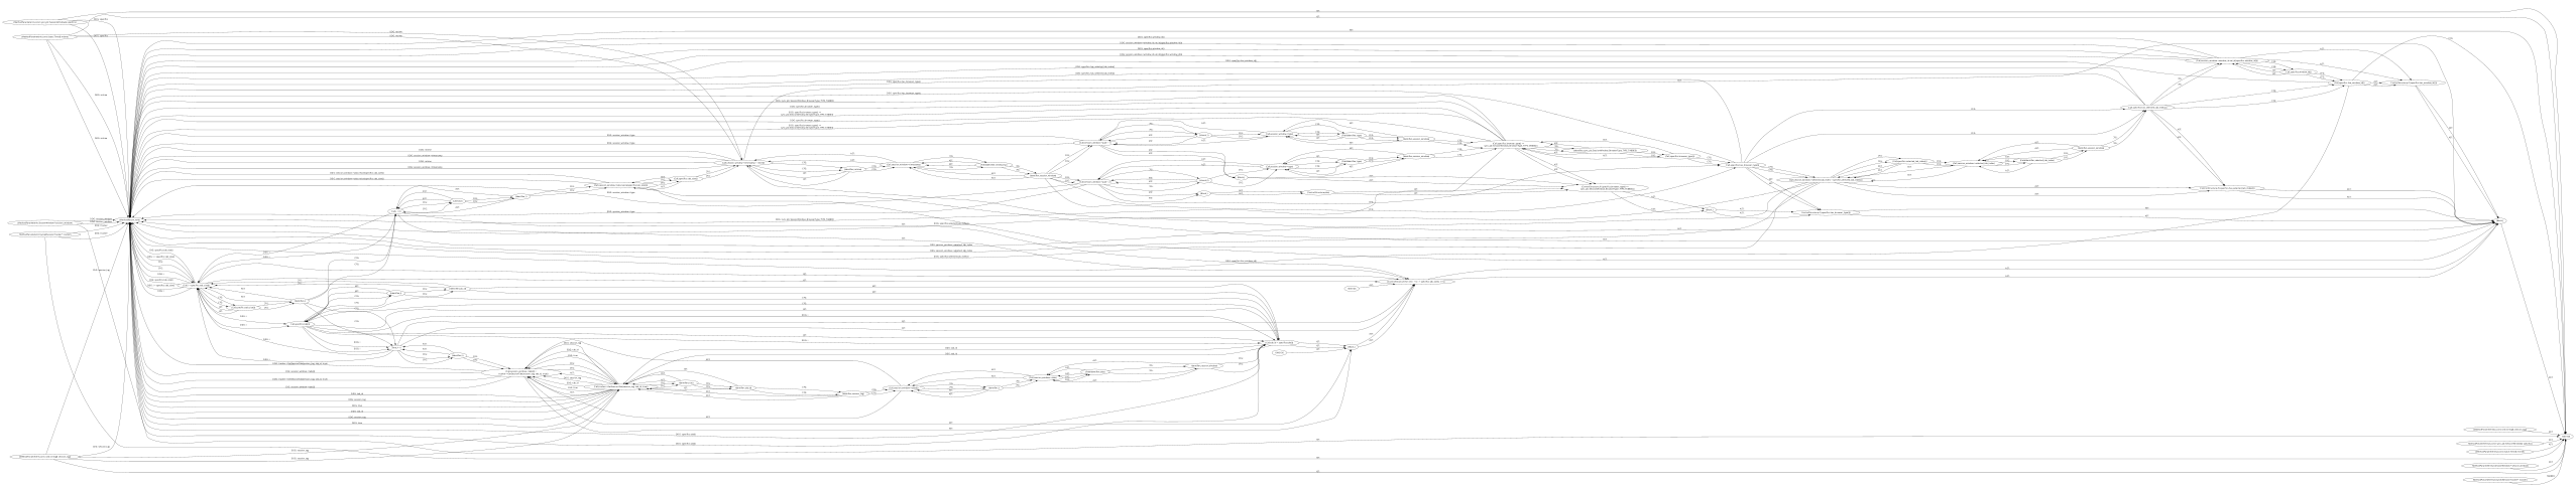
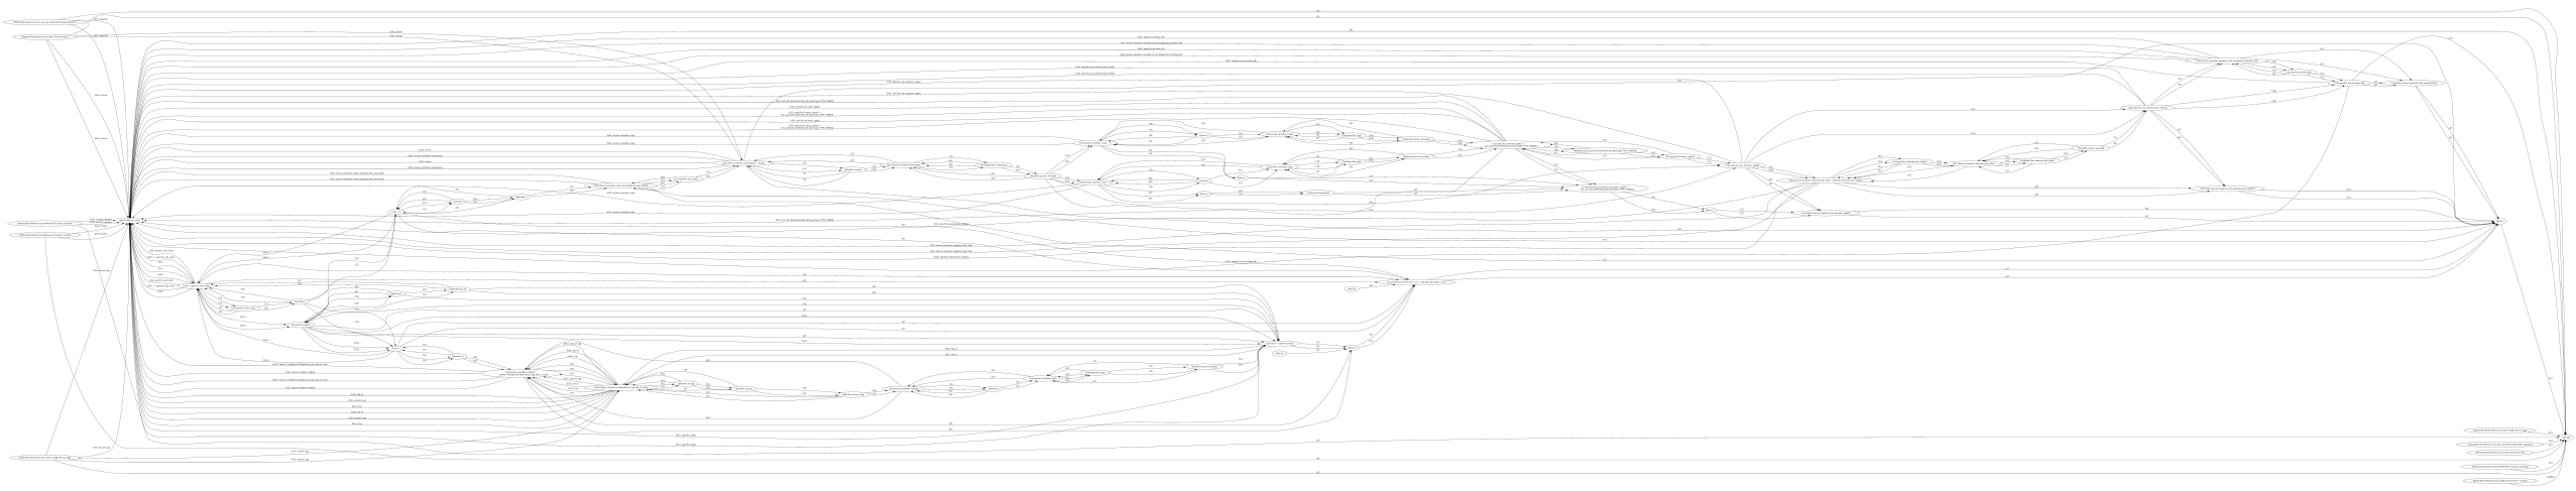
  digraph {
    fontname="Open Sans"
    rankdir=LR
    node [fontname="Open Sans"]
    edge [fontname="Open Sans"]
    n1 [label="(MethodReturn,void)"]
    n2 [label="(Call,i < specifics.tab_size())"]
    1000100
    n4 [label="(ControlStructure,for (int i = 0; i < specifics.tab_size(); i++))"]
    n5 [label="(Call,specifics.tab_size())"]
    n6 [label="(Call,specifics.tab(i))"]
    n7 [label="(FieldIdentifier,selected_tab_index)"]
    n8 [label="(Call,session_window->selected_tab_index)"]
    n9 [label="(Identifier,session_window)"]
    n10 [label="(Call,session_window->selected_tab_index = specifics.selected_tab_index())"]
    n11 [label="(Call,specifics.has_selected_tab_index())"]
    n12 [label="(Call,specifics.selected_tab_index())"]
    n13 [label="(ControlStructure,if (specifics.has_selected_tab_index()))"]
    n14 [label="(Block,)"]
    n15 [label="(Call,specifics.has_window_id())"]
    n16 [label="(Call,session_window->window_id.set_id(specifics.window_id()))"]
    n17 [label="(ControlStructure,if (specifics.has_browser_type()))"]
    n18 [label="(Block,)"]
    n19 [label="(Call,specifics.has_browser_type())"]
    n20 [label="(ControlStructure,if (specifics.browser_type() ==\n        sync_pb::SessionWindow_BrowserType_TYPE_TABBED))"]
    n21 [label="(Call,specifics.browser_type() ==\n        sync_pb::SessionWindow_BrowserType_TYPE_TABBED)"]
    n22 [label="(Identifier,sync_pb::SessionWindow_BrowserType_TYPE_TABBED)"]
    n23 [label="(Call,specifics.browser_type())"]
    n24 [label="(Block,)"]
    n25 [label="(FieldIdentifier,type)"]
    n26 [label="(Call,session_window->type)"]
    n27 [label="(Identifier,session_window)"]
    n28 [label="(Call,session_window->type = 1)"]
    n29 [label="(Literal,1)"]
    n30 [label="(Block,)"]
    n31 [label="(ControlStructure,else)"]
    n32 [label="(FieldIdentifier,type)"]
    n33 [label="(Call,session_window->type)"]
    n34 [label="(Identifier,session_window)"]
    n35 [label="(Call,session_window->type = 2)"]
    n36 [label="(Literal,2)"]
    n37 [label="(FieldIdentifier,timestamp)"]
    n38 [label="(Call,session_window->timestamp)"]
    n39 [label="(Identifier,session_window)"]
    n40 [label="(Call,session_window->timestamp = mtime)"]
    n41 [label="(Identifier,mtime)"]
    n42 [label="(MethodParameterIn,const std::string& session_tag)"]
    n43 [label="(Call,tracker->GetSessionTab(session_tag, tab_id, true))"]
    n44 [label="(Call,session_window->tabs[i] =\n        tracker->GetSessionTab(session_tag, tab_id, true))"]
-   n45 [label="(Identifier,true)"]
+   n45 [label="(Identifier,string)"]
    n46 [label="(MethodParameterOut,const std::string& session_tag)"]
    n47 [label="(Call,session_window->tabs.resize(specifics.tab_size()))"]
    n48 [label="(Call,specifics.tab_size())"]
    n49 [label="(Call,i = 0)"]
    n50 [label="(Literal,0)"]
    n51 [label="(Identifier,i)"]
    n52 [label="(Identifier,i)"]
    n53 [label="(Time,i++)"]
    n54 [label="(Call,tab_id = specifics.tab(i))"]
    n55 [label="(Identifier,i)"]
    n56 [label="(Identifier,i)"]
    n57 [label="(Block,)"]
    n58 [label="(Identifier,tab_id)"]
    n59 [label="(FieldIdentifier,tabs)"]
    n60 [label="(Call,session_window->tabs)"]
    n61 [label="(Identifier,session_window)"]
    n62 [label="(Call,session_window->tabs[i])"]
    n63 [label="(Identifier,i)"]
    n64 [label="(Identifier,session_tag)"]
    n65 [label="(Identifier,tab_id)"]
    n66 [label="(MethodParameterIn,const sync_pb::SessionWindow& specifics)"]
    n67 [label="(MethodParameterOut,const sync_pb::SessionWindow& specifics)"]
    n68 [label="(MethodParameterIn,const base::Time& mtime)"]
    n69 [label="(MethodParameterOut,const base::Time& mtime)"]
    n70 [label="(MethodParameterIn,SessionWindow* session_window)"]
    n71 [label="(MethodParameterOut,SessionWindow* session_window)"]
    n72 [label="(MethodParameterIn,SyncedSessionTracker* tracker)"]
    n73 [label="(MethodParameterOut,SyncedSessionTracker* tracker)"]
    n74 [label="(ControlStructure,if (specifics.has_window_id()))"]
    n75 [label="(Call,specifics.window_id())"]
    1000146
    1000156
    n1 -> n2 [label="CFG: "]
    n1 -> n2 [label="CFG: "]
    n1 -> 1000100 [label="AST: "]
    n2 -> n1 [label="DDG: i"]
    n2 -> n1 [label="DDG: specifics.tab_size()"]
    n2 -> n1 [label="DDG: i < specifics.tab_size()"]
    n2 -> n1 [label="DDG: i"]
    n2 -> n1 [label="DDG: specifics.tab_size()"]
    n2 -> n1 [label="DDG: i < specifics.tab_size()"]
    n2 -> n4 [label="AST: "]
    n2 -> n4 [label="AST: "]
    n2 -> n5 [label="CFG: "]
    n2 -> n5 [label="CFG: "]
    n2 -> n6 [label="DDG: i"]
    n2 -> n6 [label="DDG: i"]
    n4 -> n14 [label="AST: "]
    n4 -> n14 [label="AST: "]
    n5 -> n2 [label="AST: "]
    n5 -> n2 [label="AST: "]
    n5 -> n52 [label="CFG: "]
    n5 -> n52 [label="CFG: "]
    n6 -> n53 [label="DDG: i"]
    n6 -> n53 [label="DDG: i"]
    n6 -> n54 [label="AST: "]
    n6 -> n54 [label="DDG: i"]
    n6 -> n54 [label="AST: "]
    n6 -> n54 [label="DDG: i"]
    n6 -> n55 [label="CFG: "]
    n6 -> n55 [label="CFG: "]
    n7 -> n8 [label="AST: "]
    n7 -> n8 [label="AST: "]
    n7 -> n9 [label="CFG: "]
    n7 -> n9 [label="CFG: "]
    n8 -> n7 [label="CFG: "]
    n8 -> n7 [label="CFG: "]
    n8 -> n10 [label="AST: "]
    n8 -> n10 [label="AST: "]
    n9 -> n8 [label="AST: "]
    n9 -> n8 [label="AST: "]
    n9 -> n11 [label="CFG: "]
    n9 -> n11 [label="CFG: "]
    n10 -> n1 [label="DDG: session_window->selected_tab_index"]
    n10 -> n1 [label="DDG: specifics.selected_tab_index()"]
    n10 -> n1 [label="DDG: session_window->selected_tab_index"]
    n10 -> n1 [label="DDG: specifics.selected_tab_index()"]
    n10 -> n12 [label="CFG: "]
    n10 -> n12 [label="CFG: "]
    n10 -> n13 [label="AST: "]
    n10 -> n13 [label="AST: "]
    n11 -> n1 [label="DDG: specifics.has_selected_tab_index()"]
    n11 -> n1 [label="DDG: specifics.has_selected_tab_index()"]
    n11 -> n13 [label="AST: "]
    n11 -> n13 [label="AST: "]
    n11 -> n15 [label="CFG: "]
    n11 -> n15 [label="CFG: "]
    n11 -> n16 [label="CFG: "]
    n11 -> n16 [label="CFG: "]
    n12 -> n8 [label="CFG: "]
    n12 -> n8 [label="CFG: "]
    n12 -> n10 [label="AST: "]
    n12 -> n10 [label="AST: "]
    n13 -> n14 [label="AST: "]
    n13 -> n14 [label="AST: "]
    n14 -> 1000100 [label="AST: "]
    n15 -> n1 [label="DDG: specifics.has_window_id()"]
    n15 -> n1 [label="DDG: specifics.has_window_id()"]
    n15 -> 1000100 [label="CFG: "]
    n15 -> n74 [label="AST: "]
    n15 -> n74 [label="AST: "]
    n16 -> n1 [label="DDG: session_window->window_id.set_id(specifics.window_id())"]
    n16 -> n1 [label="DDG: specifics.window_id()"]
    n16 -> n1 [label="DDG: session_window->window_id.set_id(specifics.window_id())"]
    n16 -> n1 [label="DDG: specifics.window_id()"]
    n16 -> n74 [label="AST: "]
    n16 -> n74 [label="AST: "]
    n16 -> n75 [label="CFG: "]
    n16 -> n75 [label="CFG: "]
    n17 -> n14 [label="AST: "]
    n17 -> n14 [label="AST: "]
    n18 -> n17 [label="AST: "]
    n18 -> n17 [label="AST: "]
    n19 -> n1 [label="DDG: specifics.has_browser_type()"]
    n19 -> n1 [label="DDG: specifics.has_browser_type()"]
    n19 -> n10 [label="CFG: "]
    n19 -> n10 [label="CFG: "]
    n19 -> n11 [label="CFG: "]
    n19 -> n11 [label="CFG: "]
    n19 -> n17 [label="AST: "]
    n19 -> n17 [label="AST: "]
    n20 -> n18 [label="AST: "]
    n20 -> n18 [label="AST: "]
    n21 -> n1 [label="DDG: sync_pb::SessionWindow_BrowserType_TYPE_TABBED"]
    n21 -> n1 [label="DDG: specifics.browser_type()"]
    n21 -> n1 [label="DDG: specifics.browser_type() ==\n        sync_pb::SessionWindow_BrowserType_TYPE_TABBED"]
    n21 -> n1 [label="DDG: sync_pb::SessionWindow_BrowserType_TYPE_TABBED"]
    n21 -> n1 [label="DDG: specifics.browser_type()"]
    n21 -> n1 [label="DDG: specifics.browser_type() ==\n        sync_pb::SessionWindow_BrowserType_TYPE_TABBED"]
    n21 -> n20 [label="AST: "]
    n21 -> n20 [label="AST: "]
    n21 -> n22 [label="CFG: "]
    n21 -> n22 [label="CFG: "]
    n22 -> n21 [label="AST: "]
    n22 -> n21 [label="AST: "]
    n22 -> n23 [label="CFG: "]
    n22 -> n23 [label="CFG: "]
    n23 -> n19 [label="CFG: "]
    n23 -> n19 [label="CFG: "]
    n23 -> n21 [label="AST: "]
    n23 -> n21 [label="AST: "]
    n24 -> n20 [label="AST: "]
    n24 -> n20 [label="AST: "]
    n25 -> n26 [label="AST: "]
    n25 -> n26 [label="AST: "]
    n25 -> n27 [label="CFG: "]
    n25 -> n27 [label="CFG: "]
    n26 -> n25 [label="CFG: "]
    n26 -> n25 [label="CFG: "]
    n26 -> n28 [label="AST: "]
    n26 -> n28 [label="AST: "]
    n27 -> n21 [label="CFG: "]
    n27 -> n21 [label="CFG: "]
    n27 -> n26 [label="AST: "]
    n27 -> n26 [label="AST: "]
    n28 -> n1 [label="DDG: session_window->type"]
    n28 -> n1 [label="DDG: session_window->type"]
    n28 -> n24 [label="AST: "]
    n28 -> n24 [label="AST: "]
    n28 -> n29 [label="CFG: "]
    n28 -> n29 [label="CFG: "]
    n29 -> n26 [label="CFG: "]
    n29 -> n26 [label="CFG: "]
    n29 -> n28 [label="AST: "]
    n29 -> n28 [label="AST: "]
    n30 -> n31 [label="AST: "]
    n30 -> n31 [label="AST: "]
    n31 -> n20 [label="AST: "]
    n31 -> n20 [label="AST: "]
    n32 -> n33 [label="AST: "]
    n32 -> n33 [label="AST: "]
    n32 -> n34 [label="CFG: "]
    n32 -> n34 [label="CFG: "]
    n33 -> n32 [label="CFG: "]
    n33 -> n32 [label="CFG: "]
    n33 -> n35 [label="AST: "]
    n33 -> n35 [label="AST: "]
    n34 -> n21 [label="CFG: "]
    n34 -> n21 [label="CFG: "]
    n34 -> n33 [label="AST: "]
    n34 -> n33 [label="AST: "]
    n35 -> n1 [label="DDG: session_window->type"]
    n35 -> n1 [label="DDG: session_window->type"]
    n35 -> n30 [label="AST: "]
    n35 -> n30 [label="AST: "]
    n35 -> n36 [label="CFG: "]
    n35 -> n36 [label="CFG: "]
    n36 -> n33 [label="CFG: "]
    n36 -> n33 [label="CFG: "]
    n36 -> n35 [label="AST: "]
    n36 -> n35 [label="AST: "]
    n37 -> n38 [label="AST: "]
    n37 -> n38 [label="AST: "]
    n37 -> n39 [label="CFG: "]
    n37 -> n39 [label="CFG: "]
    n38 -> n37 [label="CFG: "]
    n38 -> n37 [label="CFG: "]
    n38 -> n40 [label="AST: "]
    n38 -> n40 [label="AST: "]
    n39 -> n19 [label="CFG: "]
    n39 -> n19 [label="CFG: "]
    n39 -> n28 [label="CFG: "]
    n39 -> n28 [label="CFG: "]
    n39 -> n35 [label="CFG: "]
    n39 -> n35 [label="CFG: "]
    n39 -> n38 [label="AST: "]
    n39 -> n38 [label="AST: "]
    n40 -> n1 [label="DDG: mtime"]
    n40 -> n1 [label="DDG: session_window->timestamp"]
    n40 -> n1 [label="DDG: mtime"]
    n40 -> n1 [label="DDG: session_window->timestamp"]
    n40 -> n14 [label="AST: "]
    n40 -> n14 [label="AST: "]
    n40 -> n41 [label="CFG: "]
    n40 -> n41 [label="CFG: "]
    n41 -> n38 [label="CFG: "]
    n41 -> n38 [label="CFG: "]
    n41 -> n40 [label="AST: "]
    n41 -> n40 [label="AST: "]
    n42 -> n1 [label="DDG: session_tag"]
    n42 -> n1 [label="DDG: session_tag"]
    n42 -> 1000100 [label="AST: "]
    n42 -> n43 [label="DDG: session_tag"]
    n42 -> n43 [label="DDG: session_tag"]
    n43 -> n1 [label="DDG: tab_id"]
    n43 -> n1 [label="DDG: session_tag"]
    n43 -> n1 [label="DDG: true"]
    n43 -> n1 [label="DDG: tab_id"]
    n43 -> n1 [label="DDG: session_tag"]
    n43 -> n1 [label="DDG: true"]
    n43 -> n44 [label="AST: "]
    n43 -> n44 [label="DDG: session_tag"]
    n43 -> n44 [label="DDG: tab_id"]
    n43 -> n44 [label="DDG: true"]
    n43 -> n44 [label="AST: "]
    n43 -> n44 [label="DDG: session_tag"]
    n43 -> n44 [label="DDG: tab_id"]
    n43 -> n44 [label="DDG: true"]
    n43 -> n45 [label="CFG: "]
    n43 -> n45 [label="CFG: "]
    n44 -> n1 [label="DDG: session_window->tabs[i]"]
    n44 -> n1 [label="DDG: tracker->GetSessionTab(session_tag, tab_id, true)"]
    n44 -> n1 [label="DDG: session_window->tabs[i]"]
    n44 -> n1 [label="DDG: tracker->GetSessionTab(session_tag, tab_id, true)"]
    n44 -> n43 [label="CFG: "]
    n44 -> n43 [label="CFG: "]
    n44 -> n57 [label="AST: "]
    n44 -> n57 [label="AST: "]
    n45 -> n43 [label="AST: "]
    n45 -> n43 [label="AST: "]
    n45 -> n65 [label="CFG: "]
    n45 -> n65 [label="CFG: "]
    n46 -> 1000100 [label="AST: "]
    n47 -> n1 [label="DDG: session_window->tabs.resize(specifics.tab_size())"]
    n47 -> n1 [label="DDG: session_window->tabs.resize(specifics.tab_size())"]
    n47 -> n14 [label="AST: "]
    n47 -> n14 [label="AST: "]
    n47 -> n48 [label="CFG: "]
    n47 -> n48 [label="CFG: "]
    n48 -> n40 [label="CFG: "]
    n48 -> n40 [label="CFG: "]
    n48 -> n47 [label="AST: "]
    n48 -> n47 [label="AST: "]
    n49 -> n2 [label="DDG: i"]
    n49 -> n2 [label="DDG: i"]
    n49 -> n4 [label="AST: "]
    n49 -> n4 [label="AST: "]
    n49 -> n50 [label="CFG: "]
    n49 -> n50 [label="CFG: "]
    n50 -> n49 [label="AST: "]
    n50 -> n49 [label="AST: "]
    n50 -> n51 [label="CFG: "]
    n50 -> n51 [label="CFG: "]
    n51 -> n47 [label="CFG: "]
    n51 -> n47 [label="CFG: "]
    n51 -> n49 [label="AST: "]
    n51 -> n49 [label="AST: "]
    n52 -> n2 [label="AST: "]
    n52 -> n2 [label="AST: "]
    n52 -> n49 [label="CFG: "]
    n52 -> n49 [label="CFG: "]
    n52 -> n53 [label="CFG: "]
    n52 -> n53 [label="CFG: "]
    n53 -> n2 [label="DDG: i"]
    n53 -> n2 [label="DDG: i"]
    n53 -> n4 [label="AST: "]
    n53 -> n4 [label="AST: "]
    n53 -> n56 [label="CFG: "]
    n53 -> n56 [label="CFG: "]
    n54 -> n1 [label="DDG: specifics.tab(i)"]
    n54 -> n1 [label="DDG: specifics.tab(i)"]
    n54 -> n6 [label="CFG: "]
    n54 -> n6 [label="CFG: "]
    n54 -> n43 [label="DDG: tab_id"]
    n54 -> n43 [label="DDG: tab_id"]
    n54 -> n57 [label="AST: "]
    n54 -> n57 [label="AST: "]
    n55 -> n6 [label="AST: "]
    n55 -> n6 [label="AST: "]
    n55 -> n58 [label="CFG: "]
    n55 -> n58 [label="CFG: "]
    n56 -> n44 [label="CFG: "]
    n56 -> n44 [label="CFG: "]
    n56 -> n53 [label="AST: "]
    n56 -> n53 [label="AST: "]
    n57 -> n4 [label="AST: "]
    n57 -> n4 [label="AST: "]
    n58 -> n2 [label="CFG: "]
    n58 -> n2 [label="CFG: "]
    n58 -> n54 [label="AST: "]
    n58 -> n54 [label="AST: "]
    n59 -> n60 [label="AST: "]
    n59 -> n60 [label="AST: "]
    n59 -> n61 [label="CFG: "]
    n59 -> n61 [label="CFG: "]
    n60 -> n59 [label="CFG: "]
    n60 -> n59 [label="CFG: "]
    n60 -> n62 [label="AST: "]
    n60 -> n62 [label="AST: "]
    n61 -> n54 [label="CFG: "]
    n61 -> n54 [label="CFG: "]
    n61 -> n60 [label="AST: "]
    n61 -> n60 [label="AST: "]
    n62 -> n44 [label="AST: "]
    n62 -> n44 [label="AST: "]
    n62 -> n63 [label="CFG: "]
    n62 -> n63 [label="CFG: "]
    n63 -> n60 [label="CFG: "]
    n63 -> n60 [label="CFG: "]
    n63 -> n62 [label="AST: "]
    n63 -> n62 [label="AST: "]
    n64 -> n43 [label="AST: "]
    n64 -> n43 [label="AST: "]
    n64 -> n62 [label="CFG: "]
    n64 -> n62 [label="CFG: "]
    n65 -> n43 [label="AST: "]
    n65 -> n43 [label="AST: "]
    n65 -> n64 [label="CFG: "]
    n65 -> n64 [label="CFG: "]
    n66 -> n1 [label="DDG: specifics"]
    n66 -> n1 [label="DDG: specifics"]
    n66 -> 1000100 [label="AST: "]
    n67 -> 1000100 [label="AST: "]
    n68 -> n1 [label="DDG: mtime"]
    n68 -> n1 [label="DDG: mtime"]
    n68 -> 1000100 [label="AST: "]
    n68 -> n40 [label="DDG: mtime"]
    n68 -> n40 [label="DDG: mtime"]
    n69 -> 1000100 [label="AST: "]
    n70 -> n1 [label="DDG: session_window"]
    n70 -> n1 [label="DDG: session_window"]
    n70 -> 1000100 [label="AST: "]
    n71 -> 1000100 [label="AST: "]
    n72 -> n1 [label="DDG: tracker"]
    n72 -> n1 [label="DDG: tracker"]
    n72 -> 1000100 [label="AST: "]
    n73 -> 1000100 [label="TABBED: "]
    n74 -> n14 [label="AST: "]
    n74 -> n14 [label="AST: "]
    n75 -> n15 [label="CFG: "]
    n75 -> n15 [label="CFG: "]
    n75 -> n16 [label="AST: "]
    n75 -> n16 [label="AST: "]
    1000146 -> n4 [label="AST: "]
    1000156 -> n57 [label="AST: "]
  }
